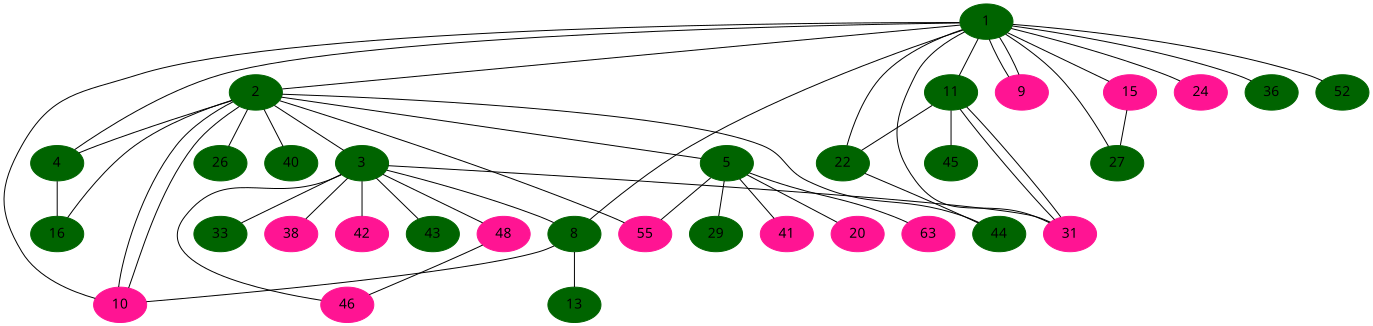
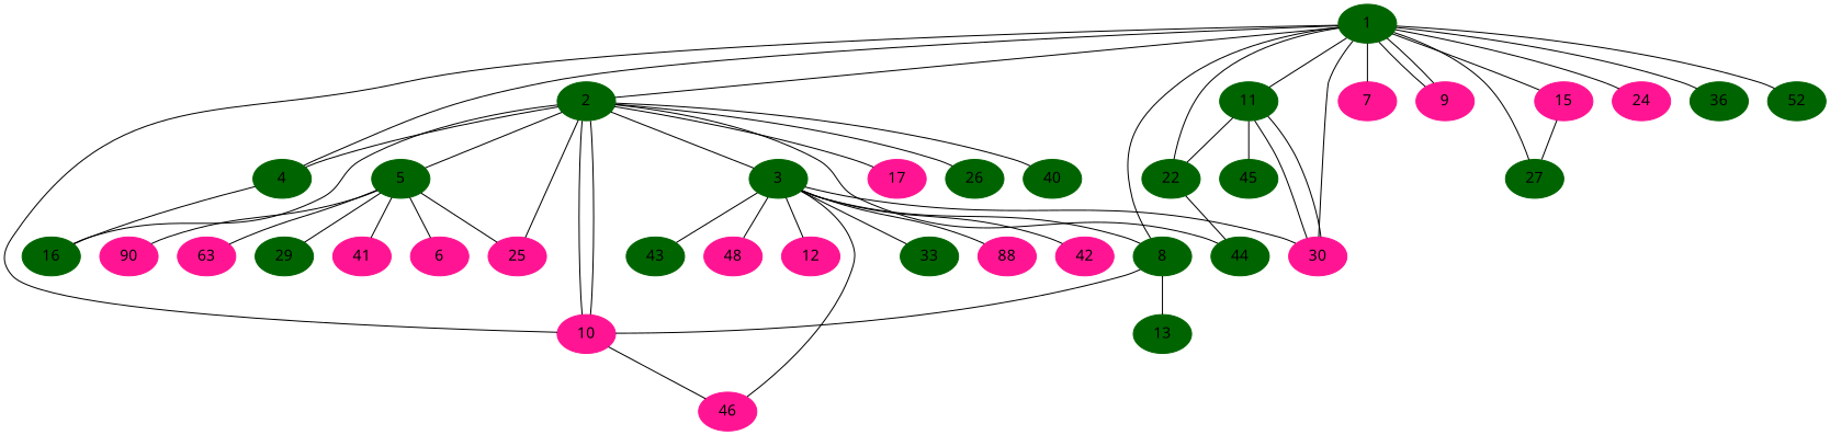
  graph {
    fontname="Noto Sans"
    node [color=darkgreen fontname="Noto Sans" style=filled]
    edge [fontname="Noto Sans"]
    1 [super="+14"]
    2 [super="+50"]
    4
+   7 [color=deeppink]
    8 [super="+32"]
    9 [color=deeppink]
    10 [color=deeppink super="+21"]
    11 [super="+19"]
    15 [color=deeppink super="+30"]
    22 [super="+37"]
    24 [color=deeppink]
    27 [super="+49"]
-   31 [color=deeppink]
+   31 [color=deeppink label=30]
    36
    52
    3 [super="+34"]
    5 [super="+47"]
    16 [super="+28"]
-   25 [color=deeppink super="+35" label=55]
+   17 [color=deeppink]
+   25 [color=deeppink super="+35"]
    26
    40
    44 [super="+51"]
    13
    46 [color=deeppink]
    45
+   12 [color=deeppink]
    33 [super="+39"]
-   38 [color=deeppink]
+   38 [color=deeppink label=88]
    42 [color=deeppink]
    43
    48 [color=deeppink]
-   20 [color=deeppink]
+   6 [color=deeppink super="+18"]
+   20 [color=deeppink label=90]
    n35 [color=deeppink label=63]
    29
    41 [color=deeppink]
    1 -- 2
    1 -- 4
+   1 -- 7
    1 -- 8
    1 -- 9
    1 -- 9
    1 -- 10
    1 -- 11
    1 -- 15
    1 -- 22
    1 -- 24
    1 -- 27
    1 -- 31
    1 -- 36
    1 -- 52
    2 -- 4
    2 -- 10
    2 -- 10
    2 -- 3
    2 -- 5
    2 -- 16 [weight=2]
+   2 -- 17
    2 -- 25
    2 -- 26
    2 -- 40
    2 -- 44
    4 -- 16
    8 -- 10
    8 -- 13
-   48 -- 46
+   10 -- 46
    11 -- 22
    11 -- 31
    11 -- 31
    11 -- 45
    15 -- 27
    22 -- 44
    3 -- 8
    3 -- 31
    3 -- 46
+   3 -- 12
    3 -- 33
    3 -- 38
    3 -- 42
    3 -- 43
    3 -- 48
    5 -- 25
+   5 -- 6
    5 -- 20
    5 -- n35
    5 -- 29
    5 -- 41
  }
